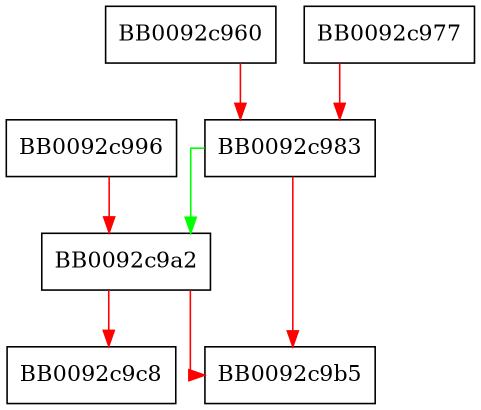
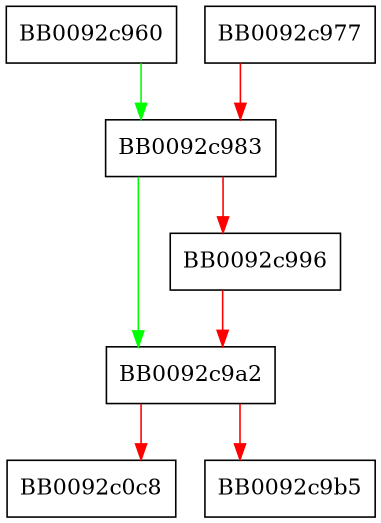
  digraph {
    splines=ortho
    node [shape=box]
    edge [color=red]
    BB0092c960
    BB0092c983
    BB0092c9a2
    BB0092c996
    BB0092c977
-   BB0092c9c8
+   BB0092c9c8 [label=BB0092c0c8]
    BB0092c9b5
-   BB0092c960 -> BB0092c983
+   BB0092c960 -> BB0092c983 [color=green]
    BB0092c983 -> BB0092c9a2 [color=green]
-   BB0092c983 -> BB0092c9b5
+   BB0092c983 -> BB0092c996
    BB0092c9a2 -> BB0092c9c8
    BB0092c9a2 -> BB0092c9b5
    BB0092c996 -> BB0092c9a2
    BB0092c977 -> BB0092c983
  }
